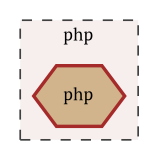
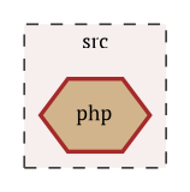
  digraph {
    compound=true
    fontname="PT Serif"
    n1 [color=brown fillcolor=tan fontname="PT Serif" fontsize=10 label=php shape=hexagon style="filled,bold,"]
    subgraph cluster_1 {
      bgcolor="#f7eeee"
      fontsize=10
-     label=php
+     label=src
      pencolor=grey25
      style="filled,dashed,"
      n1
    }
  }
